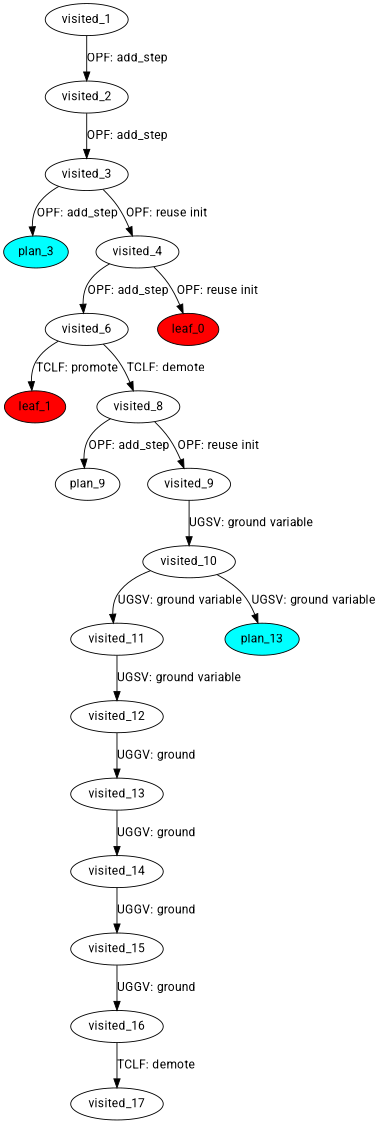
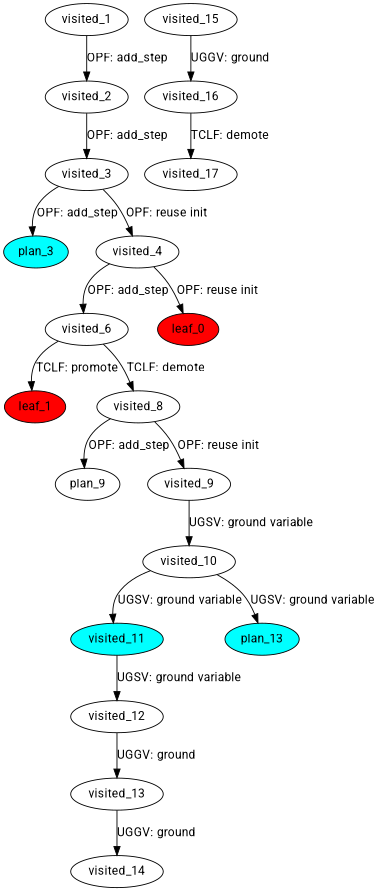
  digraph {
    fontname=Roboto
    node [fillcolor=white fontname=Roboto style=filled]
    edge [fontname=Roboto]
    n1 [label=visited_1]
    n2 [label=visited_2]
    n3 [label=visited_3]
    n4 [fillcolor=cyan label=plan_3]
    n5 [label=visited_4]
    n6 [label=visited_6]
    n7 [fillcolor=red label=leaf_0]
    n8 [fillcolor=red label=leaf_1]
    n9 [label=visited_8]
    n10 [label=plan_9]
    n11 [label=visited_9]
    n12 [label=visited_10]
-   n13 [label=visited_11]
+   n13 [fillcolor=cyan label=visited_11]
    n14 [fillcolor=cyan label=plan_13]
    n15 [label=visited_12]
    n16 [label=visited_13]
    n17 [label=visited_14]
    n18 [label=visited_15]
    n19 [label=visited_16]
    n20 [label=visited_17]
    n1 -> n2 [label="OPF: add_step"]
    n2 -> n3 [label="OPF: add_step"]
    n3 -> n4 [label="OPF: add_step"]
    n3 -> n5 [label="OPF: reuse init"]
    n5 -> n6 [label="OPF: add_step"]
    n5 -> n7 [label="OPF: reuse init"]
    n6 -> n8 [label="TCLF: promote"]
    n6 -> n9 [label="TCLF: demote"]
    n9 -> n10 [label="OPF: add_step"]
    n9 -> n11 [label="OPF: reuse init"]
    n11 -> n12 [label="UGSV: ground variable"]
    n12 -> n13 [label="UGSV: ground variable"]
    n12 -> n14 [label="UGSV: ground variable"]
    n13 -> n15 [label="UGSV: ground variable"]
    n15 -> n16 [label="UGGV: ground"]
    n16 -> n17 [label="UGGV: ground"]
-   n17 -> n18 [label="UGGV: ground"]
    n18 -> n19 [label="UGGV: ground"]
    n19 -> n20 [label="TCLF: demote"]
  }
